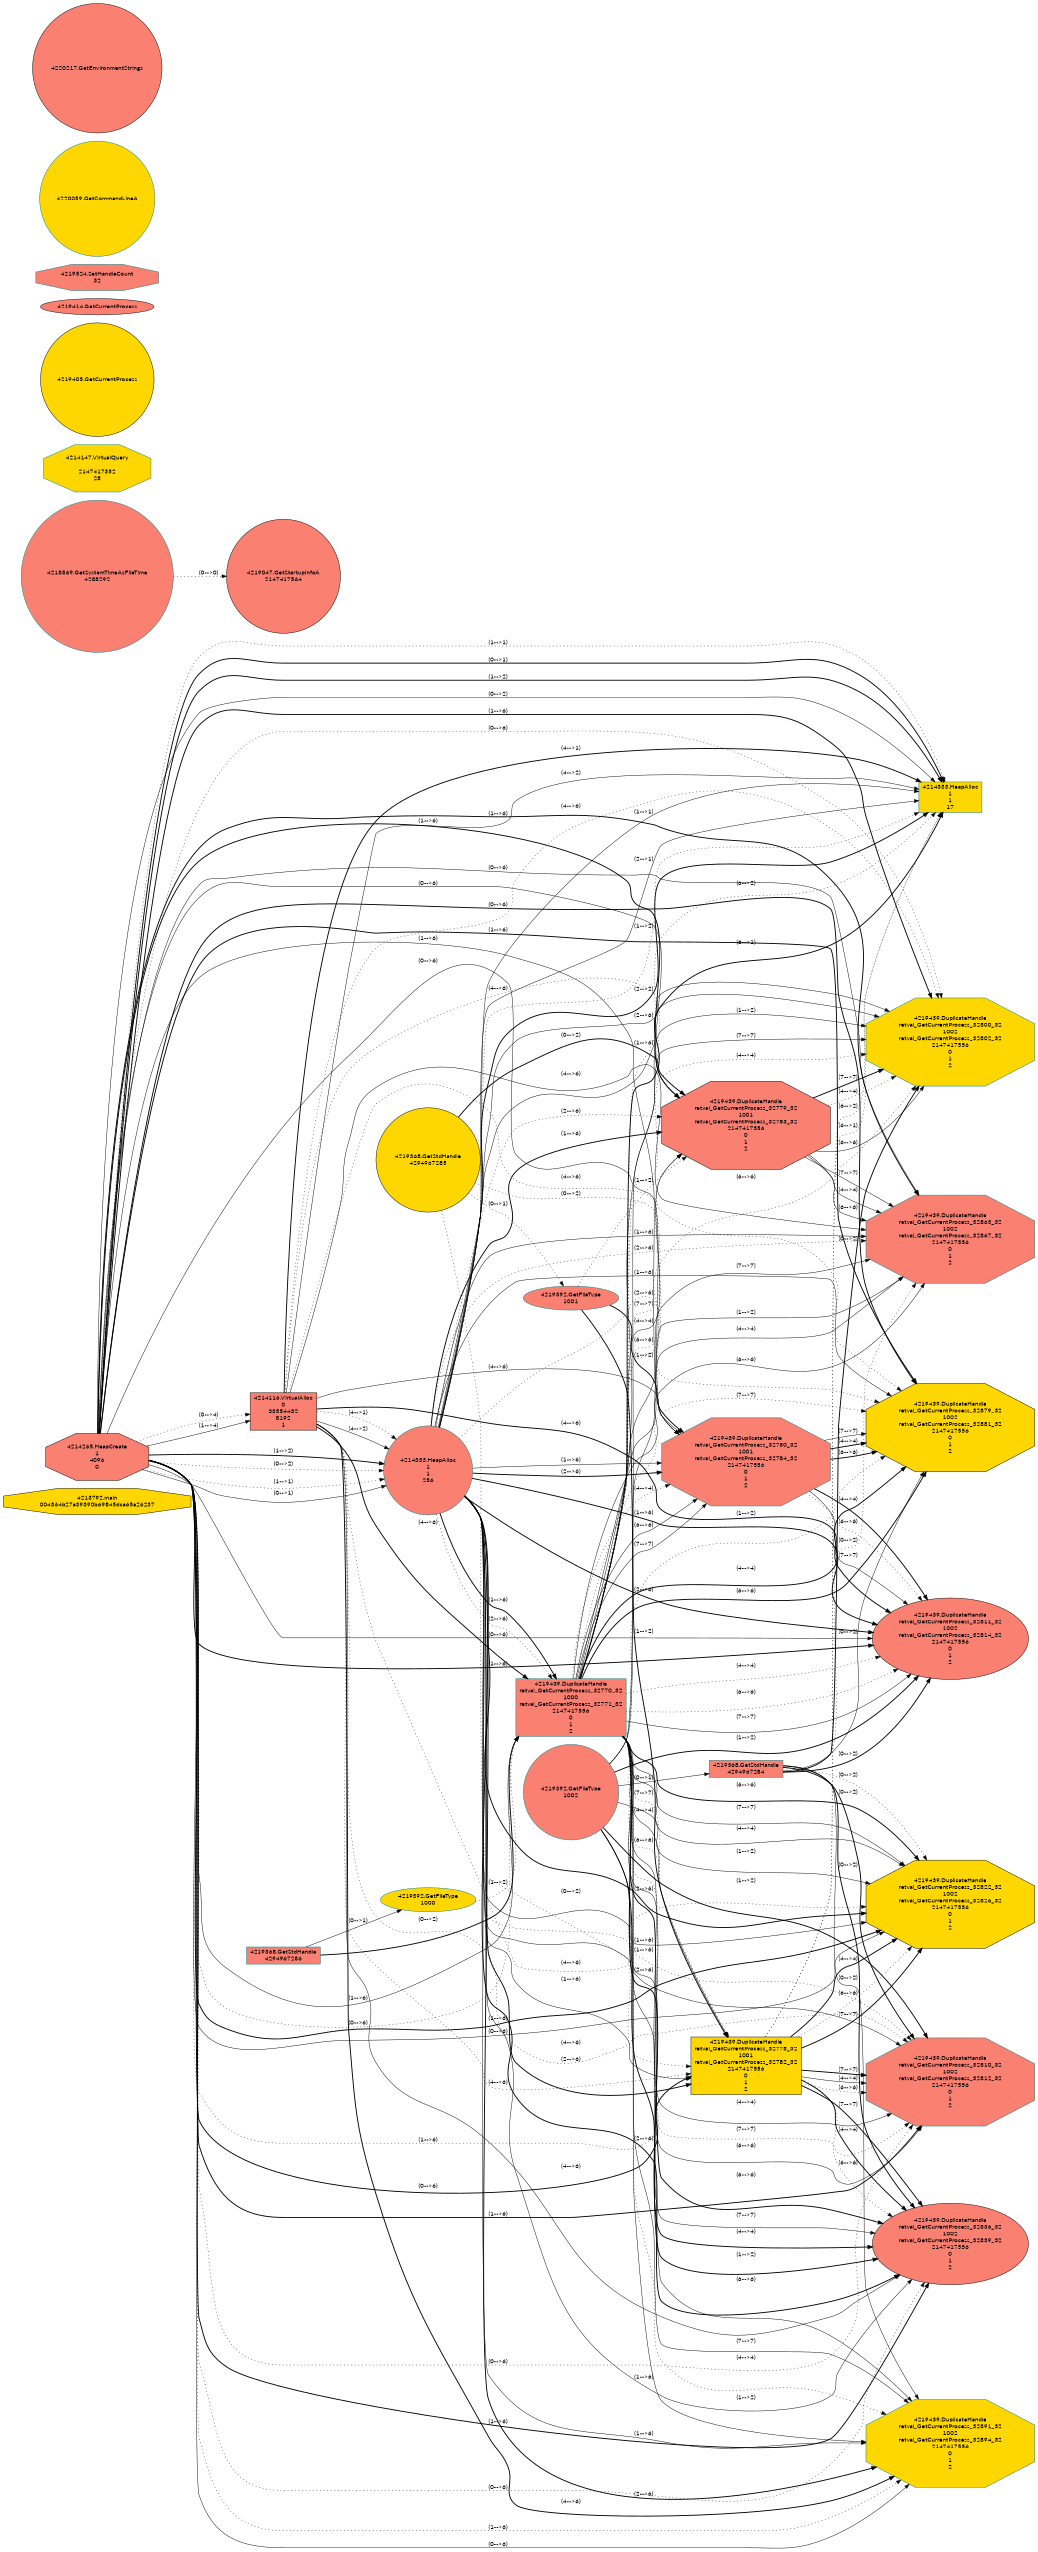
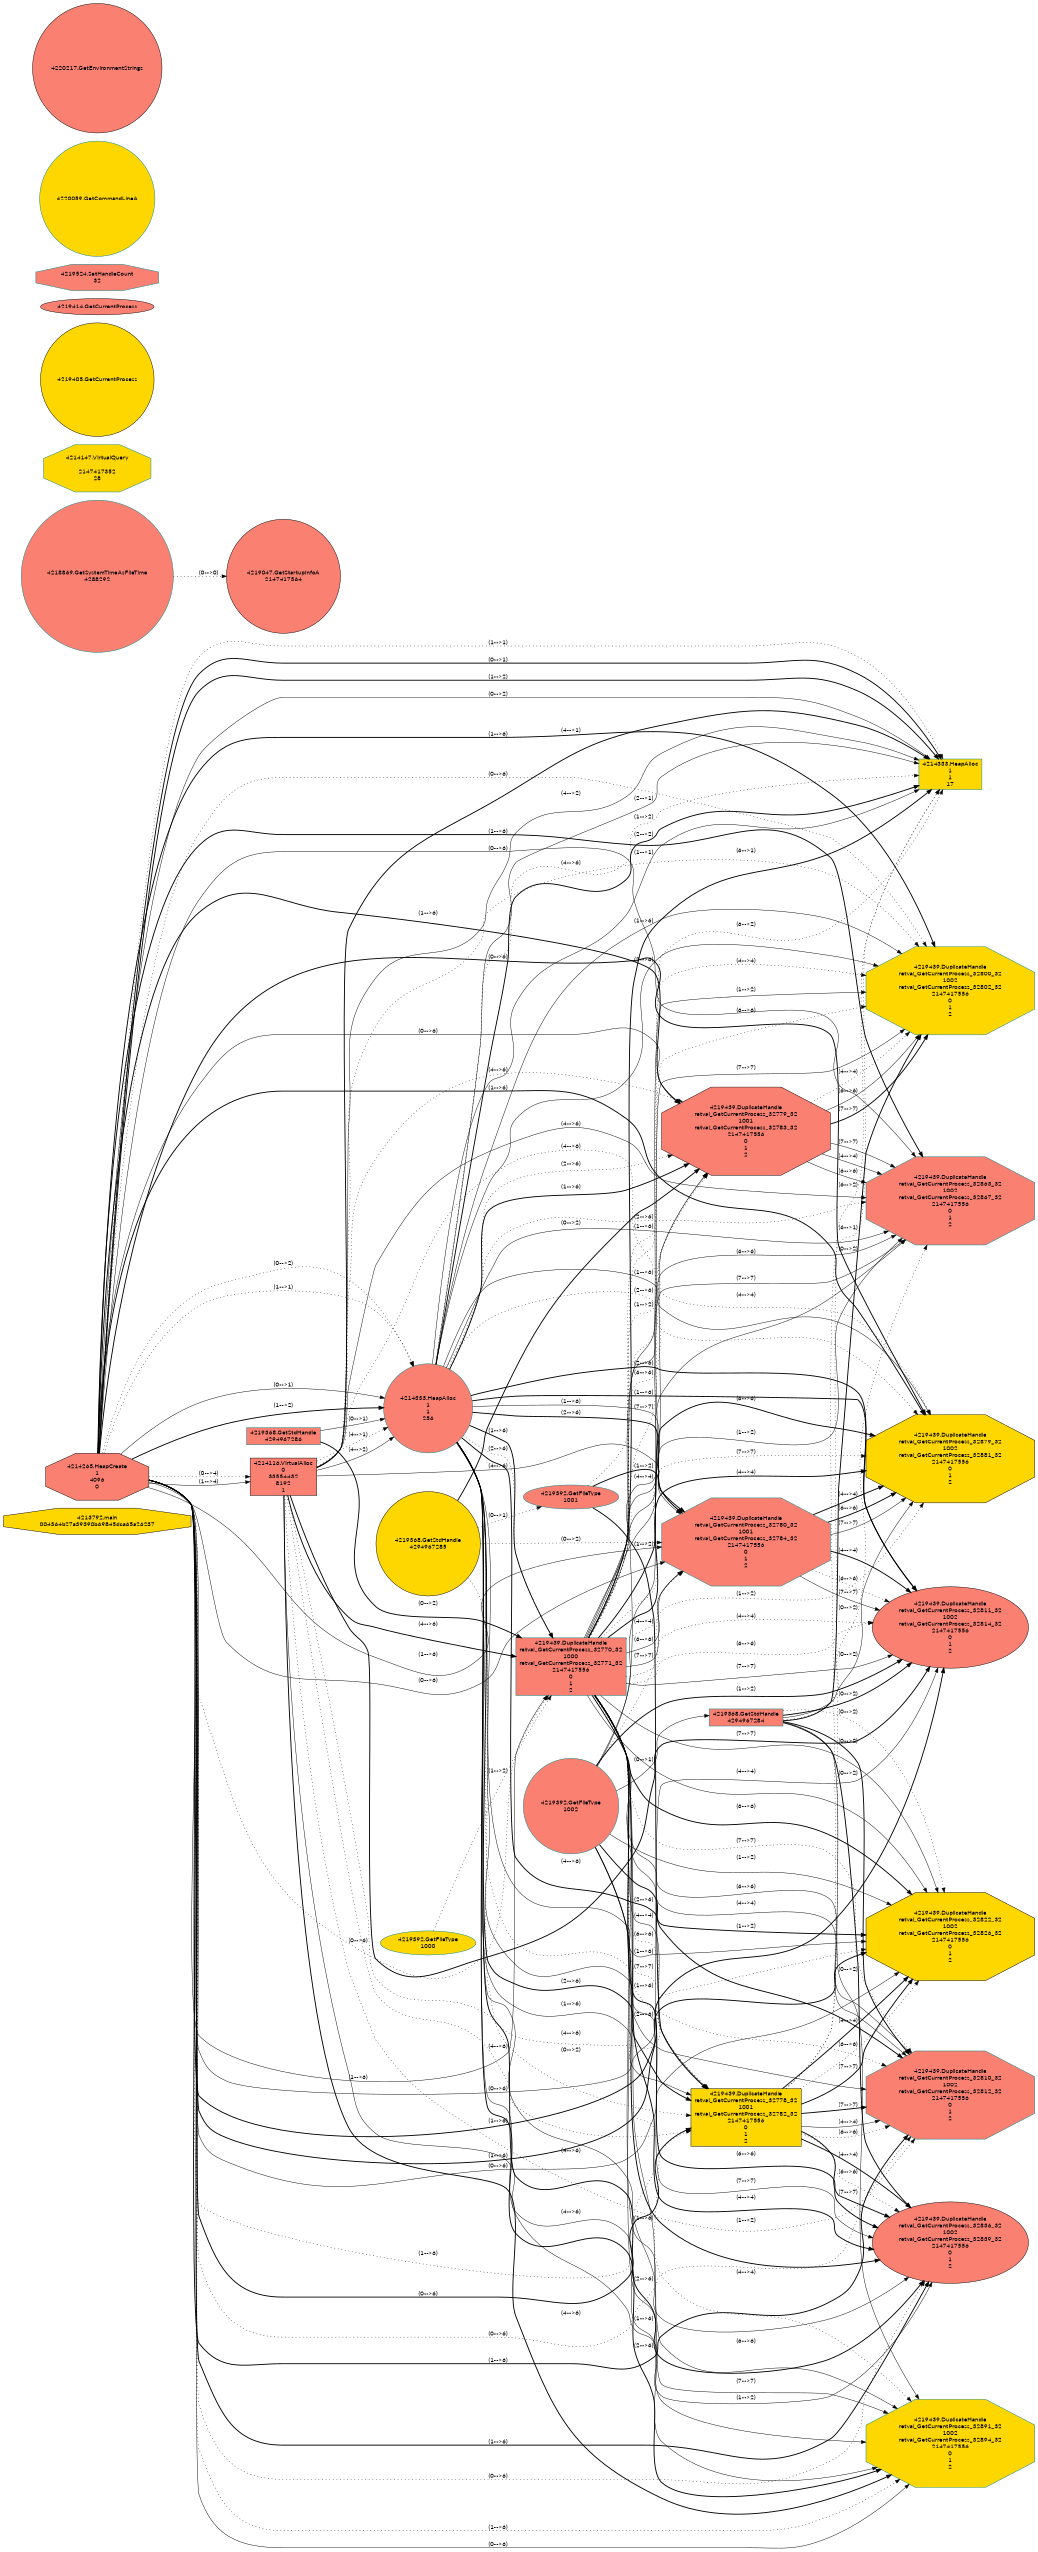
  digraph {
    fontname=Lato
    rankdir=LR
    node [color=teal fillcolor=salmon fontname=Lato shape=octagon style=filled]
    edge [fontname=Lato style=solid]
    n1 [color=black fillcolor=gold label="4213792.main\n004364b27a39390b69845dca65a26237"]
    n2 [color=black label="4214265.HeapCreate\n1\n4096\n0"]
    n3 [color=black label="4214116.VirtualAlloc\n0\n33554432\n8192\n1" shape=box]
    n4 [label="4214333.HeapAlloc\n1\n1\n256" shape=circle]
    n5 [label="4219439.DuplicateHandle\nretval_GetCurrentProcess_32770_32\n1000\nretval_GetCurrentProcess_32771_32\n2147417556\n0\n1\n2" shape=box]
    n6 [color=black fillcolor=gold label="4219439.DuplicateHandle\nretval_GetCurrentProcess_32778_32\n1001\nretval_GetCurrentProcess_32782_32\n2147417556\n0\n1\n2" shape=box]
    n7 [fillcolor=gold label="4214333.HeapAlloc\n1\n1\n17" shape=box]
    n8 [color=black label="4219439.DuplicateHandle\nretval_GetCurrentProcess_32779_32\n1001\nretval_GetCurrentProcess_32783_32\n2147417556\n0\n1\n2"]
    n9 [fillcolor=gold label="4219439.DuplicateHandle\nretval_GetCurrentProcess_32800_32\n1002\nretval_GetCurrentProcess_32802_32\n2147417556\n0\n1\n2"]
    n10 [label="4219439.DuplicateHandle\nretval_GetCurrentProcess_32780_32\n1001\nretval_GetCurrentProcess_32784_32\n2147417556\n0\n1\n2"]
    n11 [color=black fillcolor=gold label="4219439.DuplicateHandle\nretval_GetCurrentProcess_32879_32\n1002\nretval_GetCurrentProcess_32881_32\n2147417556\n0\n1\n2"]
    n12 [fillcolor=gold label="4219439.DuplicateHandle\nretval_GetCurrentProcess_32891_32\n1002\nretval_GetCurrentProcess_32894_32\n2147417556\n0\n1\n2"]
    n13 [color=black label="4219439.DuplicateHandle\nretval_GetCurrentProcess_32811_32\n1002\nretval_GetCurrentProcess_32814_32\n2147417556\n0\n1\n2" shape=ellipse]
    n14 [color=black fillcolor=gold label="4219439.DuplicateHandle\nretval_GetCurrentProcess_32822_32\n1002\nretval_GetCurrentProcess_32826_32\n2147417556\n0\n1\n2"]
    n15 [label="4219439.DuplicateHandle\nretval_GetCurrentProcess_32810_32\n1002\nretval_GetCurrentProcess_32812_32\n2147417556\n0\n1\n2"]
    n16 [label="4219439.DuplicateHandle\nretval_GetCurrentProcess_32863_32\n1002\nretval_GetCurrentProcess_32867_32\n2147417556\n0\n1\n2"]
    n17 [color=black label="4219439.DuplicateHandle\nretval_GetCurrentProcess_32836_32\n1002\nretval_GetCurrentProcess_32839_32\n2147417556\n0\n1\n2" shape=ellipse]
    n18 [label="4218869.GetSystemTimeAsFileTime\n4288292" shape=circle]
    n19 [color=black label="4219047.GetStartupInfoA\n2147417564" shape=circle]
    n20 [fillcolor=gold label="4214147.VirtualQuery\n\n2147417352\n28"]
    n21 [label="4219368.GetStdHandle\n4294967286" shape=box]
    n22 [fillcolor=gold label="4219392.GetFileType\n1000" shape=ellipse]
    n23 [color=black fillcolor=gold label="4219405.GetCurrentProcess\n" shape=circle]
    n24 [color=black label="4219414.GetCurrentProcess\n" shape=ellipse]
    n25 [color=black fillcolor=gold label="4219368.GetStdHandle\n4294967285" shape=circle]
    n26 [label="4219392.GetFileType\n1001" shape=ellipse]
    n27 [label="4219368.GetStdHandle\n4294967284" shape=box]
    n28 [label="4219392.GetFileType\n1002" shape=circle]
    n29 [label="4219524.SetHandleCount\n32"]
    n30 [fillcolor=gold label="4220059.GetCommandLineA\n" shape=circle]
    n31 [color=black label="4220217.GetEnvironmentStrings\n" shape=circle]
    n2 -> n3 [label="(1-->4)"]
    n2 -> n3 [label="(0-->4)" style=dotted]
    n2 -> n4 [label="(1-->1)" style=dotted]
    n2 -> n4 [label="(0-->1)"]
    n2 -> n4 [label="(1-->2)" style=bold]
    n2 -> n4 [label="(0-->2)" style=dotted]
    n2 -> n5 [label="(1-->6)"]
    n2 -> n5 [label="(0-->6)" style=dotted]
    n2 -> n6 [label="(1-->6)" style=dotted]
    n2 -> n6 [label="(0-->6)" style=bold]
    n2 -> n7 [label="(1-->1)" style=dotted]
    n2 -> n7 [label="(0-->1)" style=bold]
    n2 -> n7 [label="(1-->2)" style=bold]
    n2 -> n7 [label="(0-->2)"]
    n2 -> n8 [label="(1-->6)" style=bold]
    n2 -> n8 [label="(0-->6)"]
    n2 -> n9 [label="(1-->6)" style=bold]
    n2 -> n9 [label="(0-->6)" style=dotted]
    n2 -> n10 [label="(1-->6)"]
    n2 -> n10 [label="(0-->6)"]
    n2 -> n11 [label="(1-->6)" style=bold]
    n2 -> n11 [label="(0-->6)" style=bold]
    n2 -> n12 [label="(1-->6)" style=dotted]
    n2 -> n12 [label="(0-->6)"]
    n2 -> n13 [label="(1-->6)" style=bold]
    n2 -> n13 [label="(0-->6)"]
    n2 -> n14 [label="(1-->6)" style=bold]
    n2 -> n14 [label="(0-->6)"]
    n2 -> n15 [label="(1-->6)" style=bold]
    n2 -> n15 [label="(0-->6)" style=dotted]
    n2 -> n16 [label="(1-->6)" style=bold]
    n2 -> n16 [label="(0-->6)"]
    n2 -> n17 [label="(1-->6)" style=bold]
    n2 -> n17 [label="(0-->6)" style=dotted]
    n3 -> n4 [label="(4-->1)" style=dotted]
    n3 -> n4 [label="(4-->2)"]
    n3 -> n5 [label="(4-->6)" style=bold]
    n3 -> n6 [label="(4-->6)" style=dotted]
    n3 -> n7 [label="(4-->1)" style=bold]
    n3 -> n7 [label="(4-->2)"]
    n3 -> n8 [label="(4-->6)" style=dotted]
    n3 -> n9 [label="(4-->6)" style=dotted]
    n3 -> n10 [label="(4-->6)"]
    n3 -> n11 [label="(4-->6)" style=dotted]
    n3 -> n12 [label="(4-->6)" style=bold]
    n3 -> n13 [label="(4-->6)" style=bold]
    n3 -> n14 [label="(4-->6)" style=dotted]
    n3 -> n15 [label="(4-->6)" style=dotted]
    n3 -> n16 [label="(4-->6)"]
    n3 -> n17 [label="(4-->6)"]
    n4 -> n5 [label="(1-->6)" style=bold]
    n4 -> n5 [label="(2-->6)" style=dotted]
    n4 -> n6 [label="(1-->6)"]
    n4 -> n6 [label="(2-->6)" style=bold]
    n4 -> n7 [label="(1-->1)"]
    n4 -> n7 [label="(2-->1)"]
    n4 -> n7 [label="(1-->2)" style=dotted]
    n4 -> n7 [label="(2-->2)" style=bold]
    n4 -> n8 [label="(1-->6)" style=bold]
    n4 -> n8 [label="(2-->6)" style=dotted]
    n4 -> n9 [label="(1-->6)"]
    n4 -> n9 [label="(2-->6)"]
    n4 -> n10 [label="(1-->6)"]
    n4 -> n10 [label="(2-->6)" style=bold]
    n4 -> n11 [label="(1-->6)"]
    n4 -> n11 [label="(2-->6)" style=dotted]
    n4 -> n12 [label="(1-->6)"]
    n4 -> n12 [label="(2-->6)" style=bold]
    n4 -> n13 [label="(1-->6)" style=bold]
    n4 -> n13 [label="(2-->6)" style=bold]
    n4 -> n14 [label="(1-->6)"]
    n4 -> n14 [label="(2-->6)" style=bold]
    n4 -> n15 [label="(1-->6)" style=dotted]
    n4 -> n15 [label="(2-->6)"]
    n4 -> n16 [label="(1-->6)"]
    n4 -> n16 [label="(2-->6)" style=dotted]
    n4 -> n17 [label="(1-->6)"]
    n4 -> n17 [label="(2-->6)" style=bold]
    n5 -> n6 [label="(4-->4)"]
    n5 -> n6 [label="(6-->6)" style=dotted]
    n5 -> n6 [label="(7-->7)" style=dotted]
    n5 -> n7 [label="(6-->1)" style=bold]
    n5 -> n7 [label="(6-->2)" style=dotted]
    n5 -> n8 [label="(4-->4)"]
    n5 -> n8 [label="(6-->6)" style=dotted]
    n5 -> n8 [label="(7-->7)" style=dotted]
    n5 -> n9 [label="(4-->4)" style=dotted]
    n5 -> n9 [label="(6-->6)" style=dotted]
    n5 -> n9 [label="(7-->7)"]
    n5 -> n10 [label="(4-->4)" style=dotted]
    n5 -> n10 [label="(6-->6)"]
    n5 -> n10 [label="(7-->7)"]
    n5 -> n11 [label="(4-->4)" style=bold]
    n5 -> n11 [label="(6-->6)" style=bold]
    n5 -> n11 [label="(7-->7)" style=dotted]
    n5 -> n12 [label="(4-->4)" style=dotted]
    n5 -> n12 [label="(6-->6)"]
    n5 -> n12 [label="(7-->7)"]
    n5 -> n13 [label="(4-->4)" style=dotted]
    n5 -> n13 [label="(6-->6)" style=dotted]
    n5 -> n13 [label="(7-->7)"]
    n5 -> n14 [label="(4-->4)"]
    n5 -> n14 [label="(6-->6)" style=bold]
    n5 -> n14 [label="(7-->7)"]
    n5 -> n15 [label="(4-->4)"]
    n5 -> n15 [label="(6-->6)"]
    n5 -> n15 [label="(7-->7)" style=dotted]
    n5 -> n16 [label="(4-->4)"]
    n5 -> n16 [label="(6-->6)"]
    n5 -> n16 [label="(7-->7)"]
    n5 -> n17 [label="(4-->4)" style=bold]
    n5 -> n17 [label="(6-->6)" style=bold]
    n5 -> n17 [label="(7-->7)"]
    n6 -> n7 [label="(6-->1)" style=dotted]
    n6 -> n7 [label="(6-->2)" style=dotted]
    n6 -> n14 [label="(4-->4)" style=bold]
    n6 -> n14 [label="(6-->6)" style=dotted]
    n6 -> n14 [label="(7-->7)" style=bold]
    n6 -> n15 [label="(4-->4)"]
    n6 -> n15 [label="(6-->6)" style=dotted]
    n6 -> n15 [label="(7-->7)" style=bold]
    n6 -> n17 [label="(4-->4)" style=bold]
    n6 -> n17 [label="(6-->6)" style=dotted]
    n6 -> n17 [label="(7-->7)" style=bold]
    n8 -> n9 [label="(4-->4)" style=dotted]
    n8 -> n9 [label="(6-->6)"]
    n8 -> n9 [label="(7-->7)" style=bold]
    n8 -> n16 [label="(4-->4)"]
    n8 -> n16 [label="(6-->6)"]
    n8 -> n16 [label="(7-->7)"]
    n10 -> n11 [label="(4-->4)" style=bold]
    n10 -> n11 [label="(6-->6)" style=bold]
    n10 -> n11 [label="(7-->7)"]
    n10 -> n13 [label="(4-->4)" style=bold]
    n10 -> n13 [label="(6-->6)" style=dotted]
    n10 -> n13 [label="(7-->7)"]
    n18 -> n19 [label="(0-->0)" style=dotted]
    n21 -> n5 [label="(0-->2)" style=bold]
-   n21 -> n22 [label="(0-->1)"]
+   n21 -> n4 [label="(0-->1)"]
    n22 -> n5 [label="(1-->2)" style=dotted]
    n25 -> n6 [label="(0-->2)" style=dotted]
    n25 -> n8 [label="(0-->2)" style=bold]
    n25 -> n10 [label="(0-->2)" style=dotted]
    n25 -> n26 [label="(0-->1)" style=dotted]
    n26 -> n6 [label="(1-->2)" style=bold]
    n26 -> n8 [label="(1-->2)" style=dotted]
    n26 -> n10 [label="(1-->2)" style=bold]
    n27 -> n9 [label="(0-->2)" style=bold]
    n27 -> n11 [label="(0-->2)"]
    n27 -> n12 [label="(0-->2)"]
    n27 -> n13 [label="(0-->2)" style=bold]
    n27 -> n14 [label="(0-->2)" style=dotted]
    n27 -> n15 [label="(0-->2)" style=bold]
    n27 -> n16 [label="(0-->2)" style=dotted]
    n27 -> n17 [label="(0-->2)" style=bold]
    n28 -> n9 [label="(1-->2)"]
    n28 -> n11 [label="(1-->2)" style=dotted]
    n28 -> n12 [label="(1-->2)"]
    n28 -> n13 [label="(1-->2)" style=bold]
    n28 -> n14 [label="(1-->2)"]
    n28 -> n15 [label="(1-->2)" style=bold]
    n28 -> n16 [label="(1-->2)"]
    n28 -> n17 [label="(1-->2)" style=bold]
    n28 -> n27 [label="(0-->1)"]
  }
